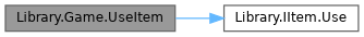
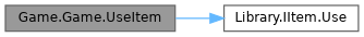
  digraph {
    rankdir=LR
    node [fontname=Helvetica fontsize=10 shape=box style=filled]
-   n1 [color=gray40 fillcolor=grey60 fontcolor=black height=0.2 label="Library.Game.UseItem" width=0.4]
+   n1 [color=gray40 fillcolor=grey60 fontcolor=black height=0.2 label="Game.Game.UseItem" width=0.4]
    n2 [color=grey40 fillcolor=white height=0.2 label="Library.IItem.Use" width=0.4]
    n1 -> n2 [color=steelblue1 fontname=Helvetica fontsize=10 labelfontname=Helvetica labelfontsize=10 style=solid]
  }
